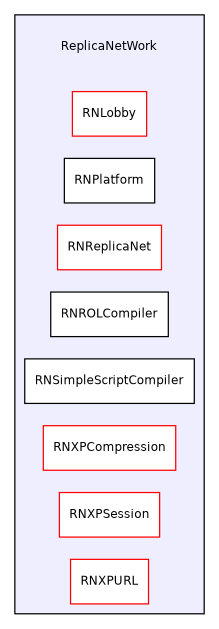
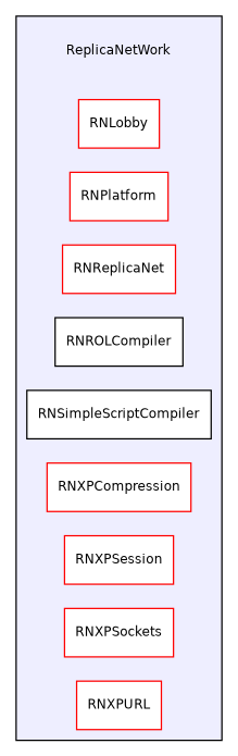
  digraph {
    compound=true
    rankdir=LR
    node [fontname=Helvetica fontsize=10 shape=box color=red fillcolor=white style=filled]
    n1 [label=ReplicaNetWork shape=plaintext color="" fillcolor="" style=""]
    n2 [label=RNLobby]
-   n3 [color=black label=RNPlatform]
+   n3 [label=RNPlatform]
    n4 [label=RNReplicaNet]
    n5 [color=black label=RNROLCompiler]
    n6 [color=black label=RNSimpleScriptCompiler]
    n7 [label=RNXPCompression]
    n8 [label=RNXPSession]
+   n9 [label=RNXPSockets]
    n10 [label=RNXPURL]
    subgraph cluster_1 {
      bgcolor="#eeeeff"
      pencolor=black
      n1
      n2
      n3
      n4
      n5
      n6
      n7
      n8
+     n9
      n10
    }
  }
